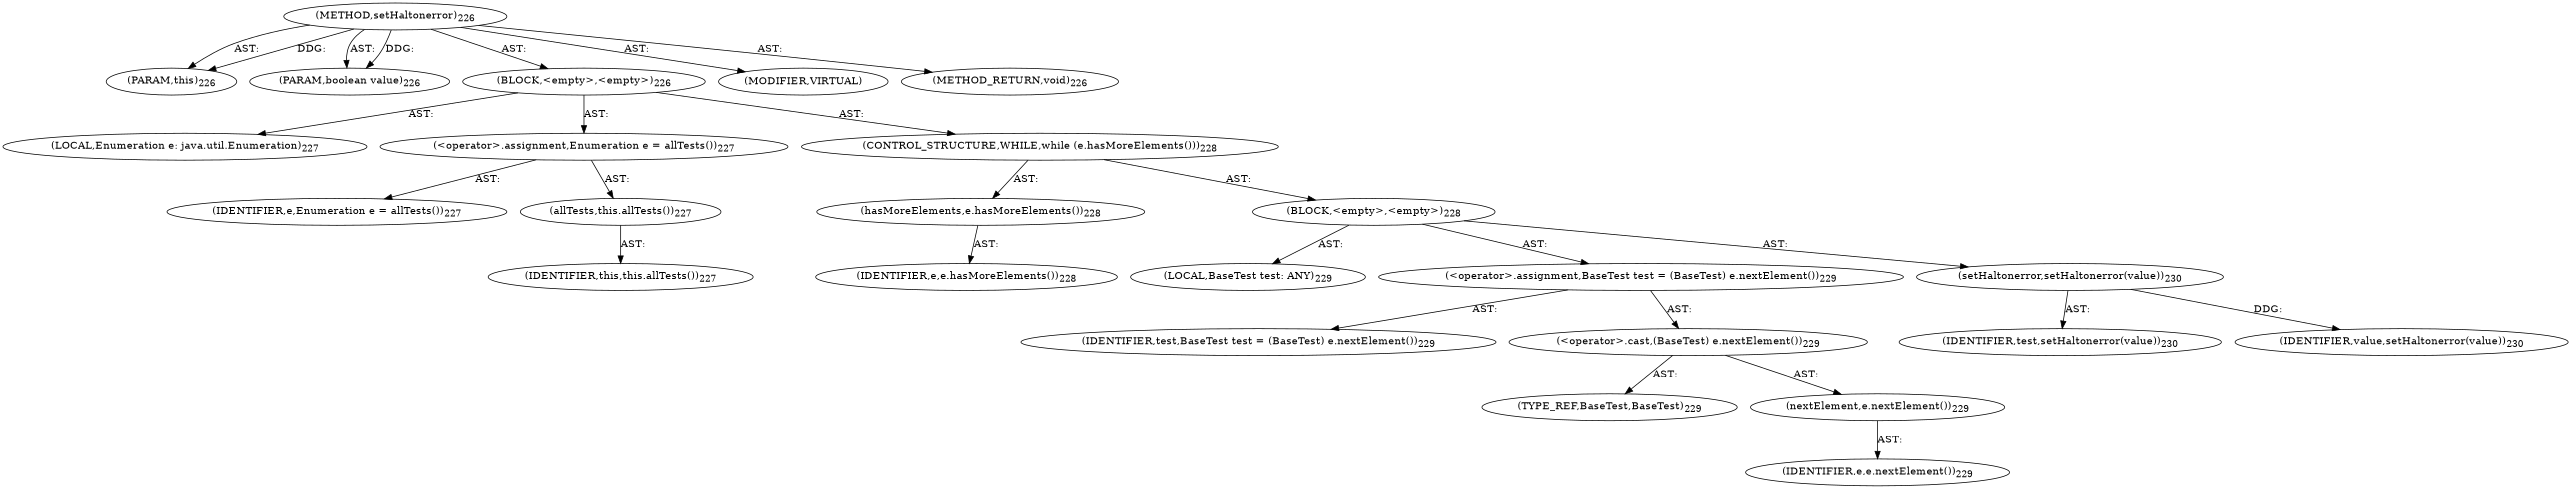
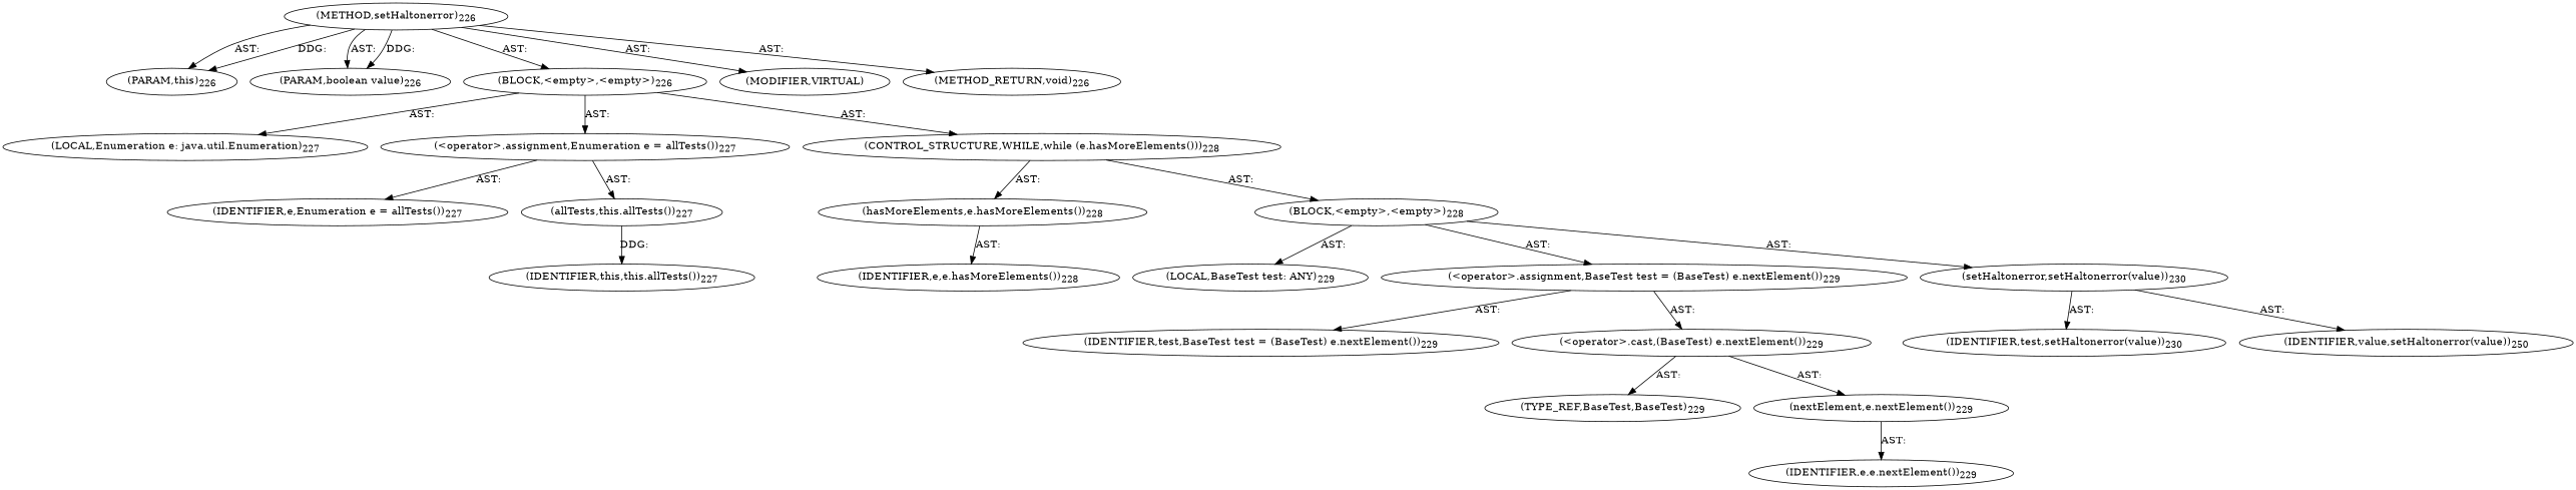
  digraph {
    n1 [label=<(METHOD,setHaltonerror)<SUB>226</SUB>>]
    n2 [label=<(PARAM,this)<SUB>226</SUB>>]
    n3 [label=<(PARAM,boolean value)<SUB>226</SUB>>]
    n4 [label=<(BLOCK,&lt;empty&gt;,&lt;empty&gt;)<SUB>226</SUB>>]
    n5 [label=<(MODIFIER,VIRTUAL)>]
    n6 [label=<(METHOD_RETURN,void)<SUB>226</SUB>>]
    n7 [label=<(LOCAL,Enumeration e: java.util.Enumeration)<SUB>227</SUB>>]
    n8 [label=<(&lt;operator&gt;.assignment,Enumeration e = allTests())<SUB>227</SUB>>]
    n9 [label=<(CONTROL_STRUCTURE,WHILE,while (e.hasMoreElements()))<SUB>228</SUB>>]
    n10 [label=<(IDENTIFIER,e,Enumeration e = allTests())<SUB>227</SUB>>]
    n11 [label=<(allTests,this.allTests())<SUB>227</SUB>>]
    n12 [label=<(hasMoreElements,e.hasMoreElements())<SUB>228</SUB>>]
    n13 [label=<(BLOCK,&lt;empty&gt;,&lt;empty&gt;)<SUB>228</SUB>>]
    n14 [label=<(IDENTIFIER,this,this.allTests())<SUB>227</SUB>>]
    n15 [label=<(IDENTIFIER,e,e.hasMoreElements())<SUB>228</SUB>>]
    n16 [label=<(LOCAL,BaseTest test: ANY)<SUB>229</SUB>>]
    n17 [label=<(&lt;operator&gt;.assignment,BaseTest test = (BaseTest) e.nextElement())<SUB>229</SUB>>]
    n18 [label=<(setHaltonerror,setHaltonerror(value))<SUB>230</SUB>>]
    n19 [label=<(IDENTIFIER,test,BaseTest test = (BaseTest) e.nextElement())<SUB>229</SUB>>]
    n20 [label=<(&lt;operator&gt;.cast,(BaseTest) e.nextElement())<SUB>229</SUB>>]
    n21 [label=<(IDENTIFIER,test,setHaltonerror(value))<SUB>230</SUB>>]
-   n22 [label=<(IDENTIFIER,value,setHaltonerror(value))<SUB>230</SUB>>]
+   n22 [label=<(IDENTIFIER,value,setHaltonerror(value))<SUB>250</SUB>>]
    n23 [label=<(TYPE_REF,BaseTest,BaseTest)<SUB>229</SUB>>]
    n24 [label=<(nextElement,e.nextElement())<SUB>229</SUB>>]
    n25 [label=<(IDENTIFIER,e,e.nextElement())<SUB>229</SUB>>]
    n1 -> n2 [label="AST: "]
    n1 -> n2 [label="DDG: "]
    n1 -> n3 [label="AST: "]
    n1 -> n3 [label="DDG: "]
    n1 -> n4 [label="AST: "]
    n1 -> n5 [label="AST: "]
    n1 -> n6 [label="AST: "]
    n4 -> n7 [label="AST: "]
    n4 -> n8 [label="AST: "]
    n4 -> n9 [label="AST: "]
    n8 -> n10 [label="AST: "]
    n8 -> n11 [label="AST: "]
    n9 -> n12 [label="AST: "]
    n9 -> n13 [label="AST: "]
-   n11 -> n14 [label="AST: "]
+   n11 -> n14 [label="DDG: "]
    n12 -> n15 [label="AST: "]
    n13 -> n16 [label="AST: "]
    n13 -> n17 [label="AST: "]
    n13 -> n18 [label="AST: "]
    n17 -> n19 [label="AST: "]
    n17 -> n20 [label="AST: "]
    n18 -> n21 [label="AST: "]
-   n18 -> n22 [label="DDG: "]
+   n18 -> n22 [label="AST: "]
    n20 -> n23 [label="AST: "]
    n20 -> n24 [label="AST: "]
    n24 -> n25 [label="AST: "]
  }
